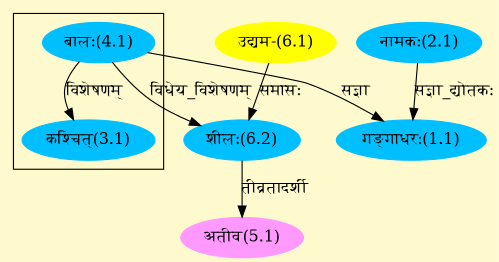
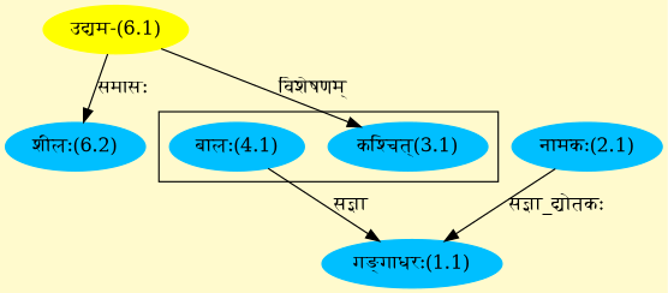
  digraph {
    bgcolor=lemonchiffon1
    compound=true
    rankdir=BT
    node [color="#00BFFF" style=filled]
    edge [dir=back]
    n1 [label="कश्चित्(3.1)"]
    n2 [label="बालः(4.1)"]
    n3 [label="गङ्गाधरः(1.1)"]
    n4 [label="नामकः(2.1)"]
-   n5 [color="#FF99FF" label="अतीव(5.1)"]
    n6 [label="शीलः(6.2)"]
    n7 [color="#FFFF00" label="उद्यम-(6.1)"]
    subgraph cluster_1 {
      n1
      n2
    }
-   n1 -> n2 [label="विशेषणम्"]
+   n1 -> n7 [label="विशेषणम्"]
    n3 -> n2 [label="सज्ञा"]
    n3 -> n4 [label="सज्ञा_द्योतकः"]
-   n5 -> n6 [label="तीव्रतादर्शी"]
-   n6 -> n2 [label="विधेय_विशेषणम्"]
    n6 -> n7 [label="समासः"]
  }
